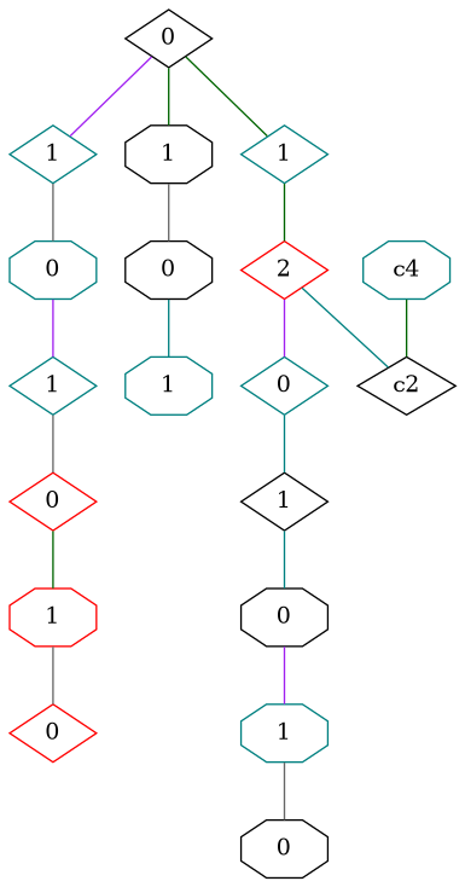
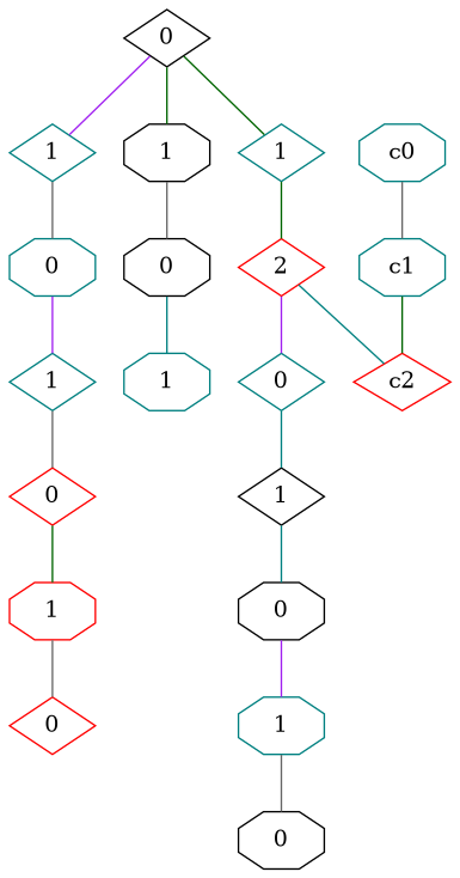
  graph {
    node [color=teal shape=diamond]
    edge [color=gray40]
    n1 [color=black label=0]
    n2 [label=1]
    n3 [label=1]
    n4 [color=black label=1 shape=octagon]
    n5 [color=red label=2]
    n6 [label=0 shape=octagon]
    n7 [color=black label=0 shape=octagon]
    n8 [label=0]
-   c2 [color=black]
+   c2 [color=red]
    n10 [color=black label=1]
    n11 [color=black label=0 shape=octagon]
    n12 [label=1 shape=octagon]
    n13 [color=black label=0 shape=octagon]
    n14 [label=1]
    n15 [color=red label=0]
    n16 [color=red label=1 shape=octagon]
    n17 [color=red label=0]
    n18 [label=1 shape=octagon]
-   c1 [shape=octagon label=c4]
+   c0 [shape=octagon]
+   c1 [shape=octagon]
    n1 -- n2 [color=darkgreen]
    n1 -- n3 [color=purple]
    n1 -- n4 [color=darkgreen]
    n2 -- n5 [color=darkgreen]
    n3 -- n6
    n4 -- n7
    n5 -- n8 [color=purple]
    n5 -- c2 [color=teal]
    n6 -- n14 [color=purple]
    n7 -- n18 [color=teal]
    n8 -- n10 [color=teal]
    n10 -- n11 [color=teal]
    n11 -- n12 [color=purple]
    n12 -- n13
    n14 -- n15
    n15 -- n16 [color=darkgreen]
    n16 -- n17
+   c0 -- c1
    c1 -- c2 [color=darkgreen]
  }
